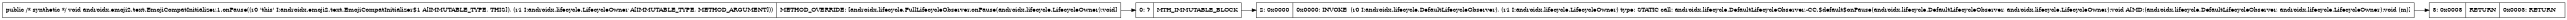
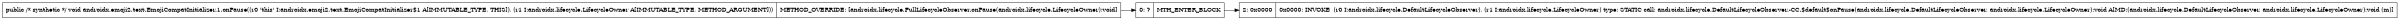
  digraph {
    rankdir=LR
    node [shape=record]
-   n1 [label="{0\:\ ?|MTH_IMMUTABLE_BLOCK\l}"]
+   n1 [label="{0\:\ ?|MTH_ENTER_BLOCK\l}"]
    n2 [label="{2\:\ 0x0000|0x0000: INVOKE  (r0 I:androidx.lifecycle.DefaultLifecycleObserver), (r1 I:androidx.lifecycle.LifecycleOwner) type: STATIC call: androidx.lifecycle.DefaultLifecycleObserver.\-CC.$default$onPause(androidx.lifecycle.DefaultLifecycleObserver, androidx.lifecycle.LifecycleOwner):void A[MD:(androidx.lifecycle.DefaultLifecycleObserver, androidx.lifecycle.LifecycleOwner):void (m)]\l}"]
-   n3 [label="{3\:\ 0x0003|RETURN\l|0x0003: RETURN   \l}"]
    n4 [label="{public \/* synthetic *\/ void androidx.emoji2.text.EmojiCompatInitializer.1.onPause((r0 'this' I:androidx.emoji2.text.EmojiCompatInitializer$1 A[IMMUTABLE_TYPE, THIS]), (r1 I:androidx.lifecycle.LifecycleOwner A[IMMUTABLE_TYPE, METHOD_ARGUMENT]))  | METHOD_OVERRIDE: [androidx.lifecycle.FullLifecycleObserver.onPause(androidx.lifecycle.LifecycleOwner):void]\l}"]
    n1 -> n2
-   n2 -> n3
    n4 -> n1
  }
